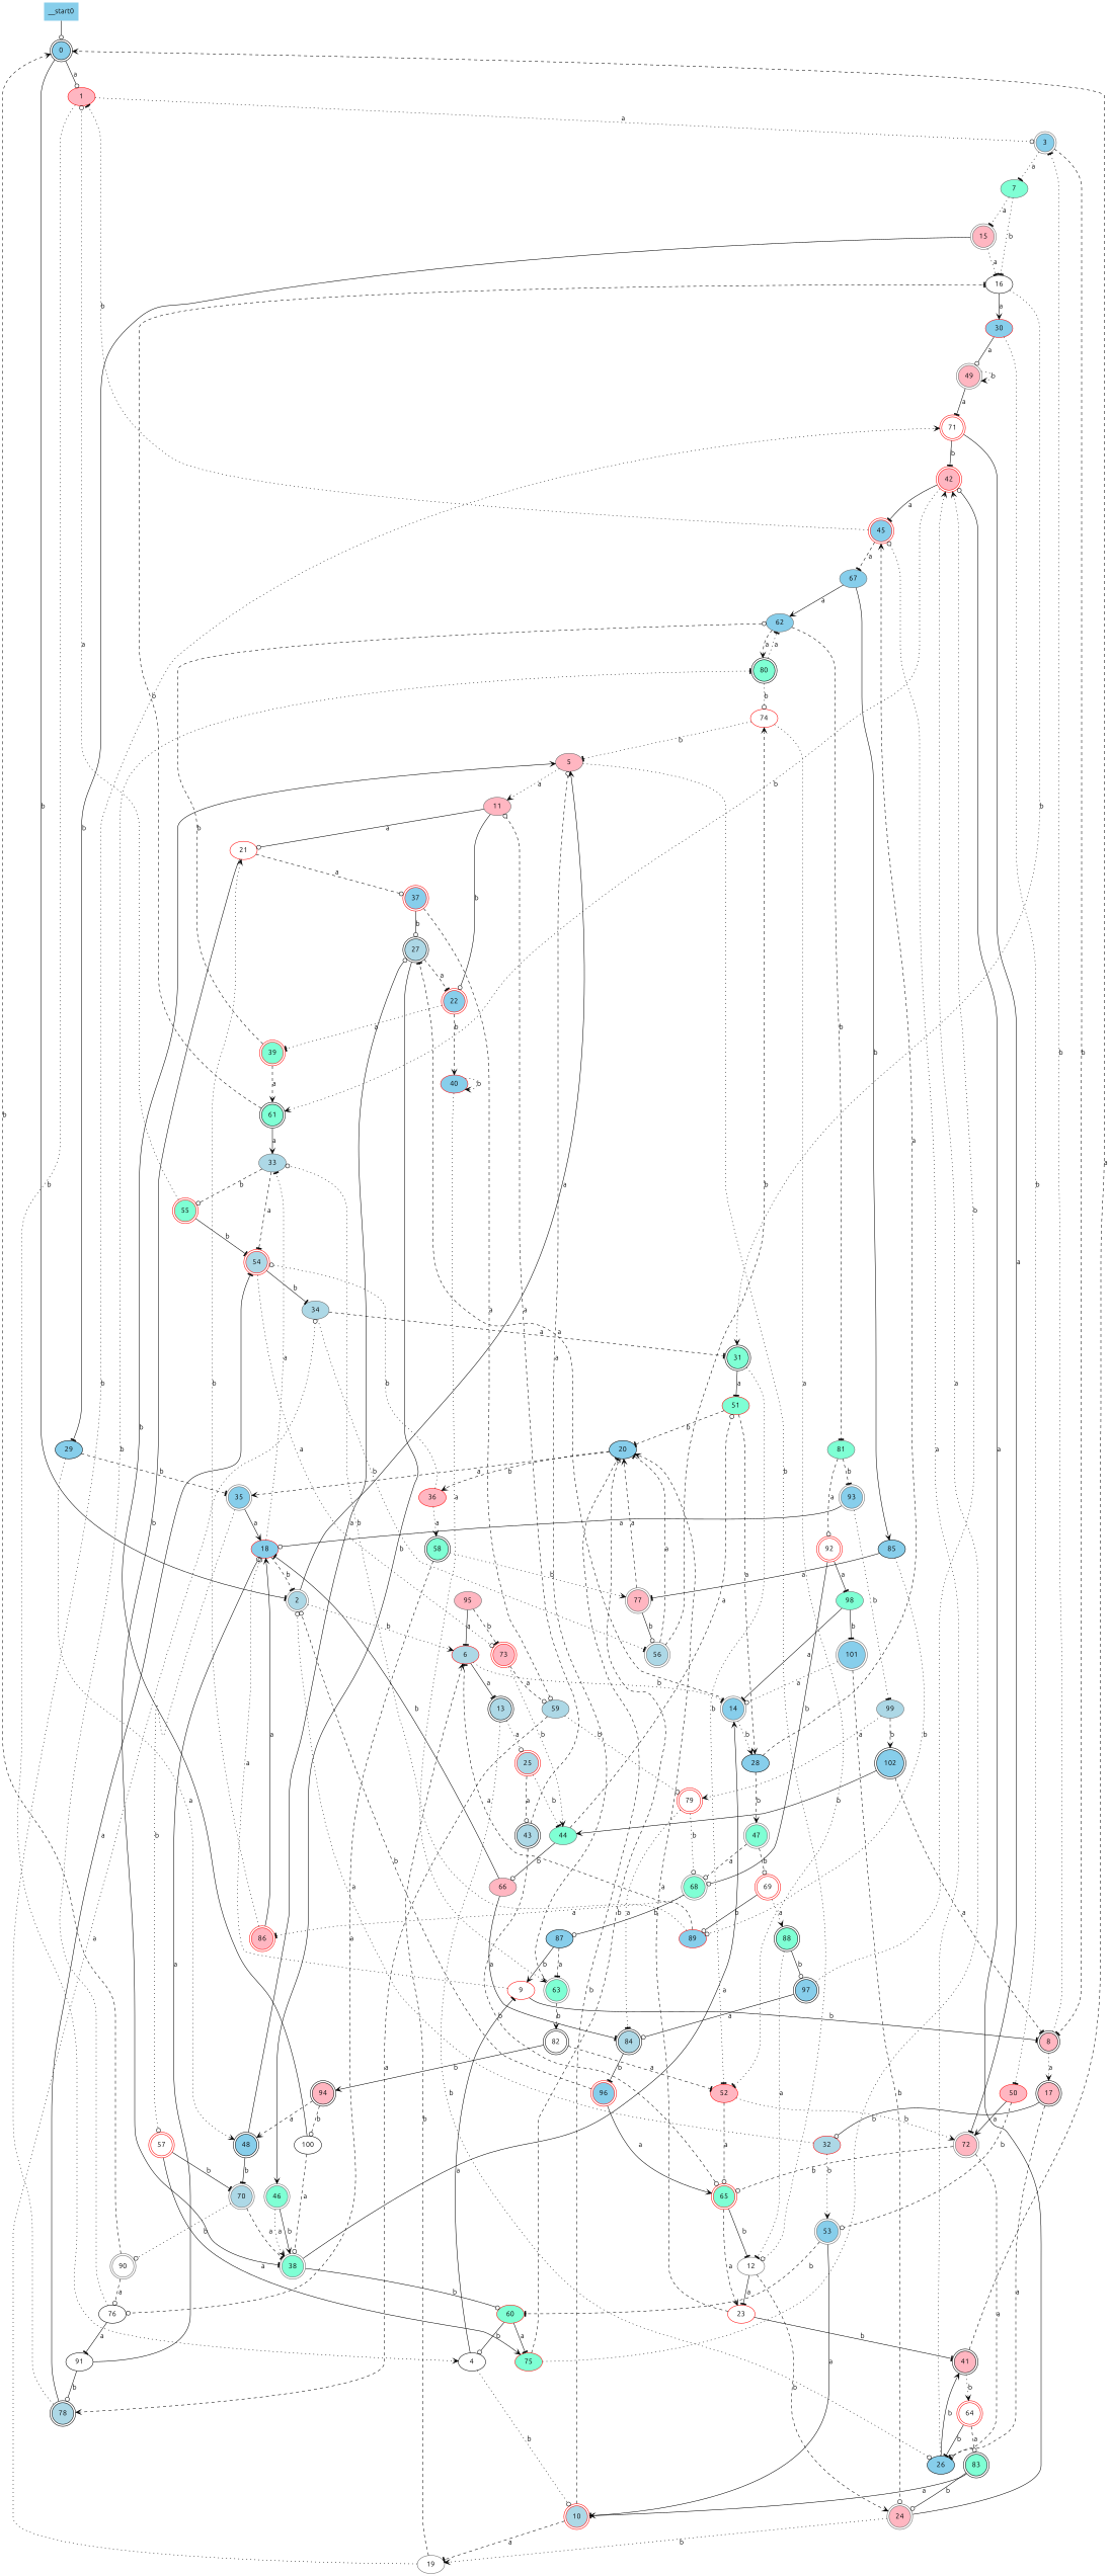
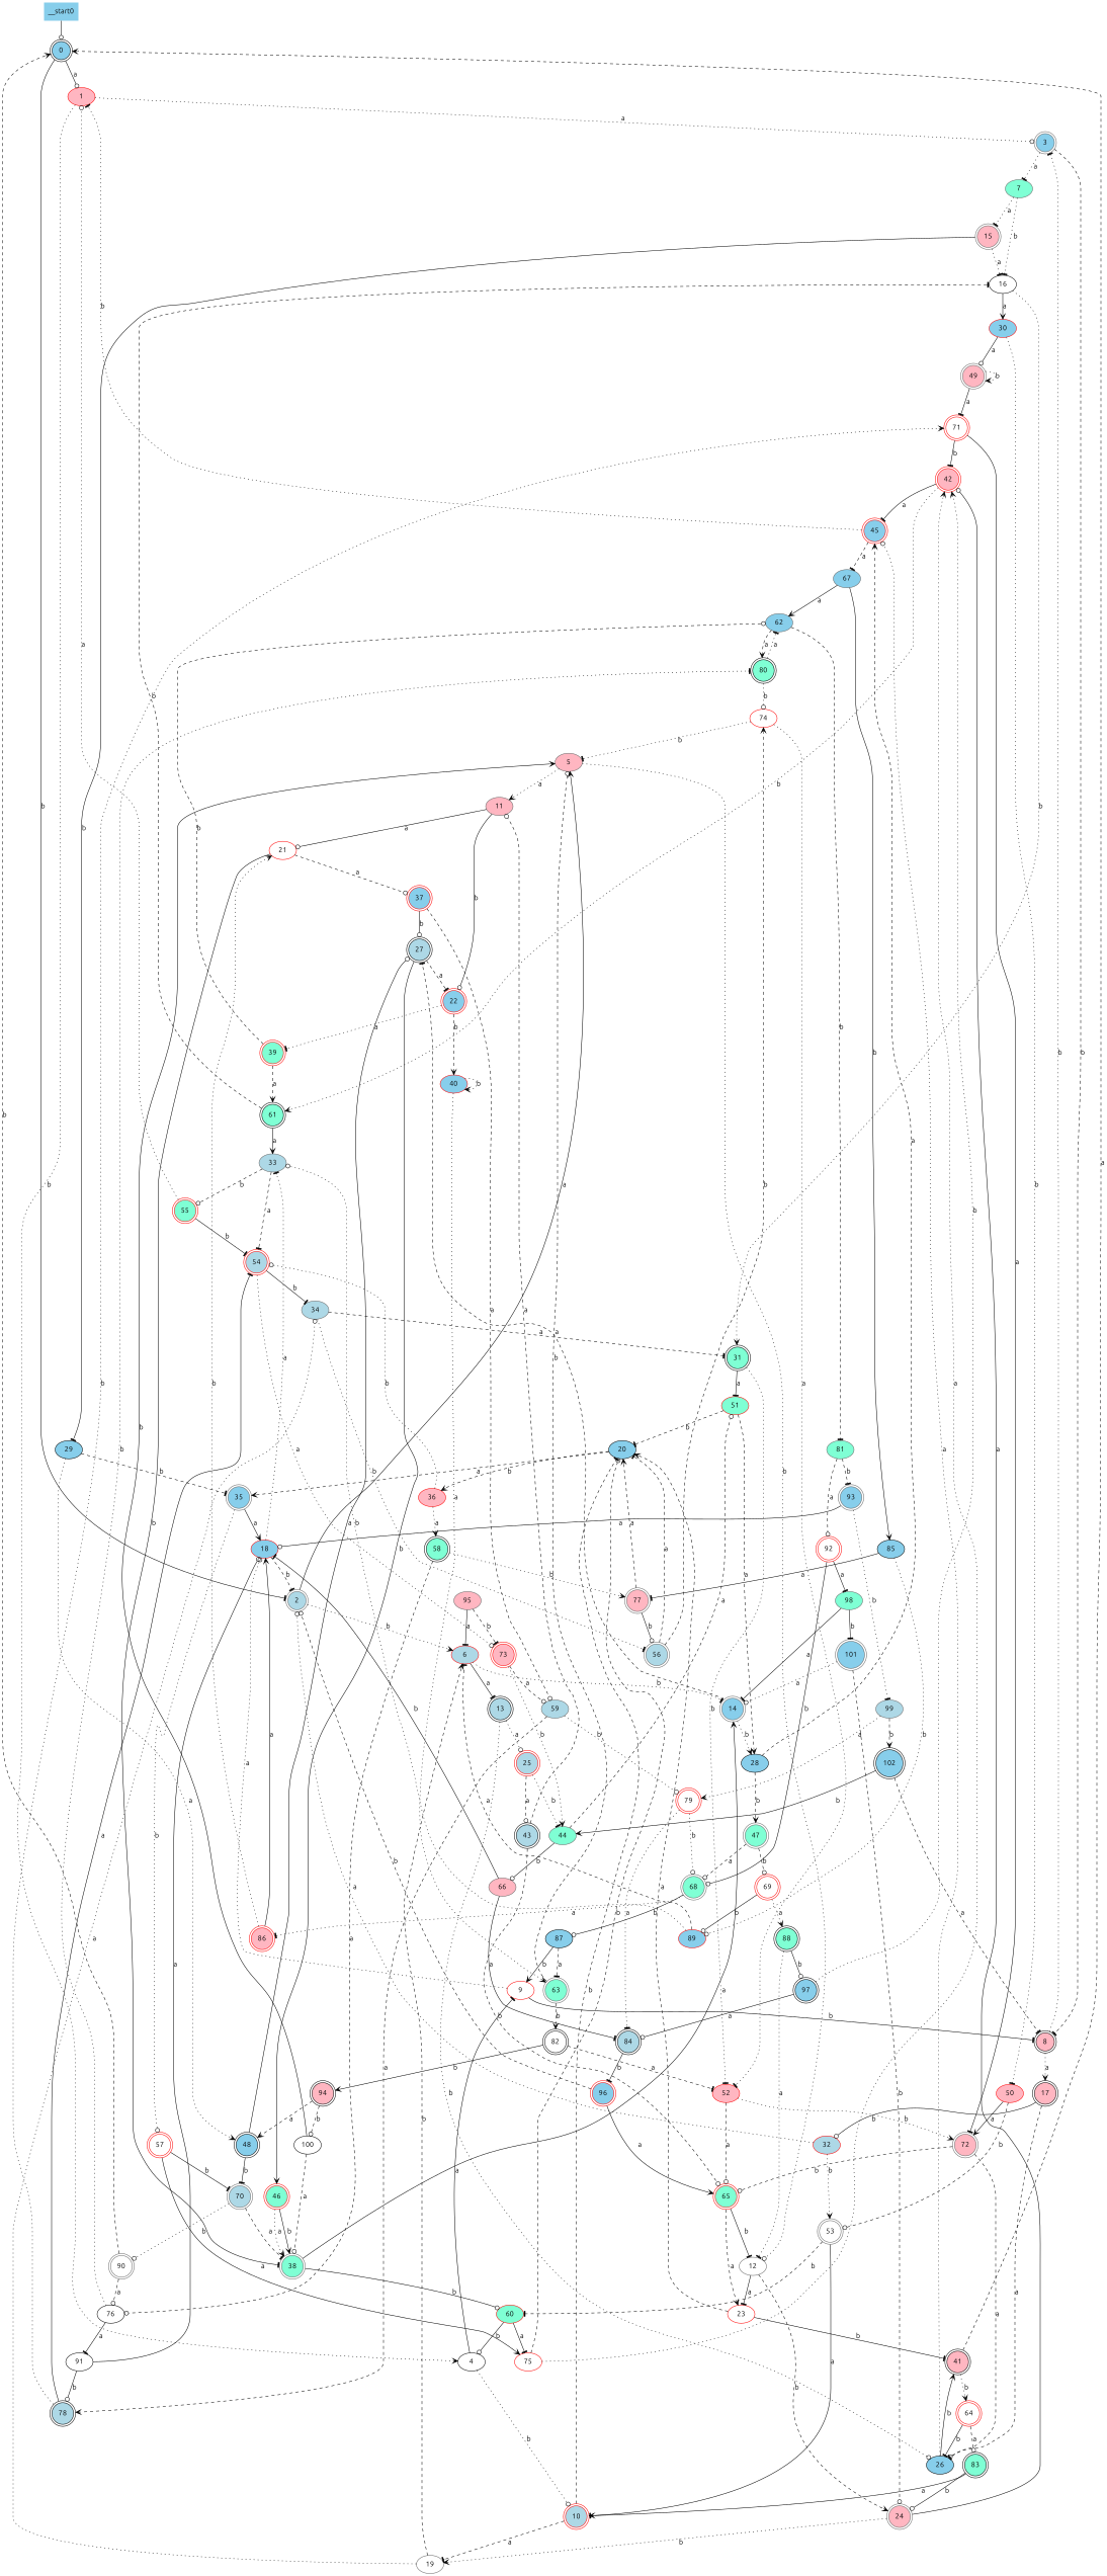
  digraph {
    fontname=Ubuntu
    node [color=red fillcolor=skyblue fontname=Ubuntu shape=doublecircle style=filled]
    edge [arrowhead=tee fontname=Ubuntu style=solid]
    __start0 [color=black shape=none]
    0 [color=black]
    1 [fillcolor=lightpink shape=""]
    2 [color=gray40 fillcolor=lightblue]
    3 [color=gray40]
    4 [color=black fillcolor=white shape=""]
    5 [color=gray40 fillcolor=lightpink shape=""]
    6 [fillcolor=lightblue shape=""]
    7 [color=gray40 fillcolor=aquamarine shape=""]
    8 [color=black fillcolor=lightpink]
    9 [fillcolor=white shape=""]
    10 [fillcolor=lightblue]
    11 [color=gray40 fillcolor=lightpink shape=""]
    12 [color=gray40 fillcolor=white shape=""]
    13 [color=black fillcolor=lightblue]
    14 [color=gray40]
    15 [color=gray40 fillcolor=lightpink]
    16 [color=black fillcolor=white shape=""]
    17 [color=black fillcolor=lightpink]
    18 [shape=""]
    19 [color=gray40 fillcolor=white shape=""]
    20 [color=black shape=""]
    21 [fillcolor=white shape=""]
    22
    23 [fillcolor=white shape=""]
    24 [color=gray40 fillcolor=lightpink]
    25 [fillcolor=lightblue]
    26 [color=black shape=""]
    27 [color=black fillcolor=lightblue]
    28 [color=black shape=""]
    29 [color=black shape=""]
    30 [shape=""]
    31 [color=black fillcolor=aquamarine]
    32 [fillcolor=lightblue shape=""]
    33 [color=gray40 fillcolor=lightblue shape=""]
    34 [color=gray40 fillcolor=lightblue shape=""]
    35 [color=gray40]
    36 [fillcolor=lightpink shape=""]
    37
    38 [color=gray40 fillcolor=aquamarine]
    39 [fillcolor=aquamarine]
    40 [shape=""]
    41 [color=black fillcolor=lightpink]
    42 [fillcolor=lightpink]
    43 [color=black fillcolor=lightblue]
    44 [color=gray40 fillcolor=aquamarine shape=""]
    45
-   46 [color=gray40 fillcolor=aquamarine]
+   46 [fillcolor=aquamarine]
    47 [color=gray40 fillcolor=aquamarine]
    48 [color=black]
    49 [color=gray40 fillcolor=lightpink]
    50 [fillcolor=lightpink shape=""]
    51 [fillcolor=aquamarine shape=""]
    52 [fillcolor=lightpink shape=""]
-   53 [color=gray40]
+   53 [color=gray40 fillcolor=white]
    54 [fillcolor=lightblue]
    55 [fillcolor=aquamarine]
    56 [color=gray40 fillcolor=lightblue]
    57 [fillcolor=white]
    58 [color=black fillcolor=aquamarine]
    59 [color=gray40 fillcolor=lightblue shape=""]
    60 [fillcolor=aquamarine shape=""]
    61 [color=black fillcolor=aquamarine]
    62 [color=gray40 shape=""]
    63 [color=gray40 fillcolor=aquamarine]
    64 [fillcolor=white]
    65 [fillcolor=aquamarine]
    66 [color=gray40 fillcolor=lightpink shape=""]
    67 [color=gray40 shape=""]
    68 [color=gray40 fillcolor=aquamarine]
    69 [fillcolor=white]
    70 [color=gray40 fillcolor=lightblue]
    71 [fillcolor=white]
    72 [color=gray40 fillcolor=lightpink]
    73 [fillcolor=lightpink]
    74 [fillcolor=white shape=""]
-   75 [fillcolor=aquamarine shape=""]
+   75 [fillcolor=white shape=""]
    76 [color=black fillcolor=white shape=""]
    77 [color=gray40 fillcolor=lightpink]
    78 [color=black fillcolor=lightblue]
    79 [fillcolor=white]
    80 [color=black fillcolor=aquamarine]
    81 [color=gray40 fillcolor=aquamarine shape=""]
    82 [color=black fillcolor=white]
    83 [color=black fillcolor=aquamarine]
    84 [color=black fillcolor=lightblue]
    85 [color=black shape=""]
    86 [fillcolor=lightpink]
    87 [color=black shape=""]
    88 [color=black fillcolor=aquamarine]
    89 [shape=""]
    90 [color=gray40 fillcolor=white]
    91 [color=black fillcolor=white shape=""]
    92 [fillcolor=white]
    93 [color=gray40]
    94 [color=black fillcolor=lightpink]
    96
    97 [color=black]
    98 [color=gray40 fillcolor=aquamarine shape=""]
    99 [color=gray40 fillcolor=lightblue shape=""]
    100 [color=black fillcolor=white shape=""]
    95 [color=gray40 fillcolor=lightpink shape=""]
    101 [color=gray40]
    102 [color=black]
    __start0 -> 0 [arrowhead=odot]
    0 -> 1 [arrowhead=odot label=a]
    0 -> 2 [label=b]
    1 -> 3 [arrowhead=odot label=a style=dotted]
    1 -> 4 [arrowhead=vee label=b style=dotted]
    2 -> 5 [arrowhead=vee label=a]
    2 -> 6 [arrowhead=vee label=b style=dotted]
    3 -> 7 [label=a style=dotted]
    3 -> 8 [label=b style=dashed]
    4 -> 9 [label=a]
    4 -> 10 [arrowhead=odot label=b style=dotted]
    5 -> 11 [arrowhead=vee label=a style=dotted]
    5 -> 12 [arrowhead=odot label=b style=dotted]
    6 -> 13 [label=a]
    6 -> 14 [label=b style=dotted]
    7 -> 15 [label=a style=dotted]
    7 -> 16 [label=b style=dotted]
    8 -> 3 [label=b style=dotted]
    8 -> 17 [arrowhead=vee label=a style=dotted]
    9 -> 8 [label=b]
    9 -> 18 [arrowhead=odot label=a style=dotted]
    10 -> 19 [label=a style=dashed]
    10 -> 20 [label=b style=dashed]
    11 -> 21 [arrowhead=odot label=a]
    11 -> 22 [arrowhead=odot label=b]
    12 -> 23 [label=a]
    12 -> 24 [arrowhead=vee label=b style=dashed]
    13 -> 25 [arrowhead=odot label=a style=dotted]
    13 -> 26 [arrowhead=odot label=b style=dotted]
    14 -> 27 [label=a style=dashed]
    14 -> 28 [arrowhead=vee label=b style=dotted]
    15 -> 16 [label=a style=dotted]
    15 -> 29 [label=b]
    16 -> 30 [arrowhead=vee label=a]
    16 -> 31 [arrowhead=vee label=b style=dotted]
    17 -> 26 [arrowhead=odot label=a style=dashed]
    17 -> 32 [arrowhead=odot label=b]
    18 -> 2 [label=b style=dashed]
    18 -> 33 [label=a style=dotted]
    19 -> 6 [arrowhead=vee label=b style=dashed]
    19 -> 34 [arrowhead=odot label=a style=dotted]
    20 -> 35 [arrowhead=vee label=a style=dashed]
    20 -> 36 [arrowhead=vee label=b style=dashed]
    21 -> 37 [arrowhead=odot label=a style=dashed]
    21 -> 38 [label=b]
    22 -> 39 [label=a style=dotted]
    22 -> 40 [arrowhead=vee label=b style=dashed]
    23 -> 20 [arrowhead=vee label=a style=dashed]
    23 -> 41 [label=b]
    24 -> 19 [arrowhead=vee label=b style=dotted]
    24 -> 42 [arrowhead=odot label=a]
    25 -> 43 [arrowhead=odot label=a style=dashed]
    25 -> 44 [label=b style=dotted]
    26 -> 41 [arrowhead=vee label=b]
    26 -> 45 [arrowhead=odot label=a style=dotted]
    27 -> 22 [label=a style=dashed]
    27 -> 46 [arrowhead=vee label=b]
    28 -> 45 [arrowhead=vee label=a style=dashed]
    28 -> 47 [arrowhead=vee label=b style=dashed]
    29 -> 35 [label=b style=dashed]
    29 -> 48 [arrowhead=vee label=a style=dotted]
    30 -> 49 [arrowhead=odot label=a]
    30 -> 50 [label=b style=dotted]
    31 -> 51 [label=a]
    31 -> 52 [label=b style=dotted]
    32 -> 2 [arrowhead=odot label=a style=dotted]
    32 -> 53 [arrowhead=vee label=b style=dotted]
    33 -> 54 [label=a style=dashed]
    33 -> 55 [arrowhead=odot label=b style=dashed]
    34 -> 31 [label=a style=dashed]
    34 -> 56 [label=b style=dotted]
    35 -> 18 [arrowhead=vee label=a]
    35 -> 57 [arrowhead=odot label=b style=dotted]
    36 -> 54 [arrowhead=odot label=b style=dotted]
    36 -> 58 [arrowhead=vee label=a style=dotted]
    37 -> 27 [arrowhead=odot label=b]
    37 -> 59 [arrowhead=odot label=a style=dashed]
    38 -> 14 [arrowhead=vee label=a]
    38 -> 60 [arrowhead=odot label=b]
    39 -> 61 [arrowhead=vee label=a style=dashed]
    39 -> 62 [arrowhead=odot label=b style=dashed]
    40 -> 40 [arrowhead=vee label=b style=dotted]
    40 -> 63 [arrowhead=vee label=a style=dotted]
    41 -> 0 [arrowhead=vee label=a style=dashed]
    41 -> 64 [arrowhead=vee label=b style=dotted]
    42 -> 45 [label=a]
    42 -> 61 [arrowhead=vee label=b style=dotted]
    43 -> 11 [arrowhead=odot label=a style=dashed]
    43 -> 65 [arrowhead=odot label=b style=dashed]
    44 -> 51 [arrowhead=odot label=a style=dashed]
    44 -> 66 [arrowhead=odot label=b]
    45 -> 1 [label=b style=dotted]
    45 -> 67 [label=a style=dashed]
    46 -> 38 [arrowhead=vee label=a style=dotted]
    46 -> 38 [arrowhead=vee label=b]
    47 -> 68 [arrowhead=odot label=a style=dashed]
    47 -> 69 [arrowhead=odot label=b style=dashed]
    48 -> 27 [arrowhead=odot label=a]
    48 -> 70 [label=b]
    49 -> 49 [arrowhead=vee label=b style=dotted]
    49 -> 71 [label=a]
    50 -> 53 [arrowhead=odot label=b style=dashed]
    50 -> 72 [arrowhead=vee label=a]
    51 -> 20 [label=b style=dashed]
    51 -> 28 [arrowhead=vee label=a style=dashed]
    52 -> 65 [arrowhead=odot label=a style=dashed]
    52 -> 72 [arrowhead=vee label=b style=dotted]
    53 -> 10 [label=a]
    53 -> 60 [label=b style=dashed]
    54 -> 34 [label=b]
    54 -> 73 [arrowhead=odot label=a style=dotted]
    55 -> 1 [arrowhead=odot label=a style=dotted]
    55 -> 54 [label=b]
    56 -> 20 [label=a style=dashed]
    56 -> 74 [arrowhead=vee label=b style=dashed]
    57 -> 70 [label=b]
    57 -> 75 [arrowhead=vee label=a]
    58 -> 76 [arrowhead=odot label=a style=dashed]
    58 -> 77 [arrowhead=vee label=b style=dotted]
    59 -> 78 [arrowhead=vee label=a style=dashed]
    59 -> 79 [arrowhead=odot label=b style=dotted]
    60 -> 4 [arrowhead=odot label=b]
    60 -> 75 [label=a]
    61 -> 16 [label=b style=dashed]
    61 -> 33 [arrowhead=vee label=a]
    62 -> 80 [arrowhead=vee label=a style=dashed]
    62 -> 81 [label=b style=dashed]
-   63 -> 5 [arrowhead=odot label=a style=dashed]
+   63 -> 5 [arrowhead=odot label=b style=dashed]
    63 -> 82 [arrowhead=vee label=b style=dashed]
    64 -> 26 [label=b]
    64 -> 83 [arrowhead=odot label=a style=dashed]
    65 -> 12 [label=b]
    65 -> 23 [arrowhead=vee label=a style=dashed]
    66 -> 18 [label=b]
    66 -> 84 [label=a]
    67 -> 62 [arrowhead=vee label=a]
    67 -> 85 [arrowhead=vee label=b]
    68 -> 86 [label=a style=dotted]
    68 -> 87 [arrowhead=odot label=b]
    69 -> 88 [arrowhead=vee label=a style=dotted]
    69 -> 89 [arrowhead=odot label=b]
    70 -> 38 [label=a style=dashed]
    70 -> 90 [arrowhead=odot label=b style=dotted]
    71 -> 42 [label=b]
    71 -> 72 [label=a]
    72 -> 26 [label=a style=dashed]
    72 -> 65 [arrowhead=odot label=b style=dashed]
    73 -> 44 [arrowhead=vee label=b style=dotted]
    73 -> 59 [arrowhead=odot label=a style=dashed]
    74 -> 5 [label=b style=dotted]
    74 -> 52 [label=a style=dotted]
    75 -> 20 [arrowhead=odot label=b style=dashed]
    75 -> 42 [arrowhead=vee label=a style=dotted]
    76 -> 80 [label=b style=dotted]
    76 -> 91 [label=a]
    77 -> 20 [arrowhead=vee label=a style=dashed]
    77 -> 56 [arrowhead=odot label=b]
    78 -> 54 [label=a]
    78 -> 71 [arrowhead=vee label=b style=dotted]
    79 -> 68 [arrowhead=odot label=b style=dotted]
    79 -> 84 [label=a style=dotted]
    80 -> 62 [label=a style=dotted]
    80 -> 74 [arrowhead=odot label=b style=dotted]
    81 -> 92 [arrowhead=odot label=a style=dashed]
    81 -> 93 [label=b style=dashed]
    82 -> 52 [label=a style=dashed]
    82 -> 94 [arrowhead=vee label=b]
    83 -> 10 [arrowhead=vee label=a]
    83 -> 24 [arrowhead=odot label=b]
    84 -> 96 [label=b]
    85 -> 77 [label=a]
    85 -> 89 [arrowhead=odot label=b style=dotted]
    86 -> 18 [arrowhead=vee label=a]
    86 -> 21 [arrowhead=vee label=b style=dotted]
    87 -> 9 [arrowhead=vee label=b]
    87 -> 63 [label=a style=dashed]
    88 -> 12 [label=a style=dotted]
    88 -> 97 [arrowhead=odot label=b]
    89 -> 6 [label=a style=dashed]
    89 -> 33 [arrowhead=odot label=b style=dotted]
    90 -> 0 [arrowhead=vee label=b style=dashed]
    90 -> 76 [arrowhead=odot label=a style=dashed]
    91 -> 18 [arrowhead=odot label=a]
    91 -> 78 [arrowhead=odot label=b]
    92 -> 68 [arrowhead=odot label=b]
    92 -> 98 [label=a]
    93 -> 18 [arrowhead=odot label=a]
    93 -> 99 [label=b style=dotted]
    94 -> 48 [arrowhead=vee label=a style=dashed]
    94 -> 100 [arrowhead=odot label=b style=dashed]
    96 -> 2 [arrowhead=odot label=b style=dashed]
    96 -> 65 [arrowhead=vee label=a]
    97 -> 42 [arrowhead=vee label=b style=dotted]
    97 -> 84 [arrowhead=odot label=a]
    98 -> 14 [label=a]
    98 -> 101 [label=b]
    99 -> 79 [arrowhead=vee label=a style=dotted]
    99 -> 102 [arrowhead=vee label=b style=dashed]
    100 -> 5 [arrowhead=vee label=b]
    100 -> 38 [arrowhead=odot label=a style=dashed]
    95 -> 6 [label=a]
    95 -> 73 [label=b style=dashed]
    101 -> 14 [arrowhead=odot label=a style=dotted]
    101 -> 24 [arrowhead=odot label=b style=dashed]
    102 -> 8 [label=a style=dashed]
    102 -> 44 [arrowhead=vee label=b]
  }
